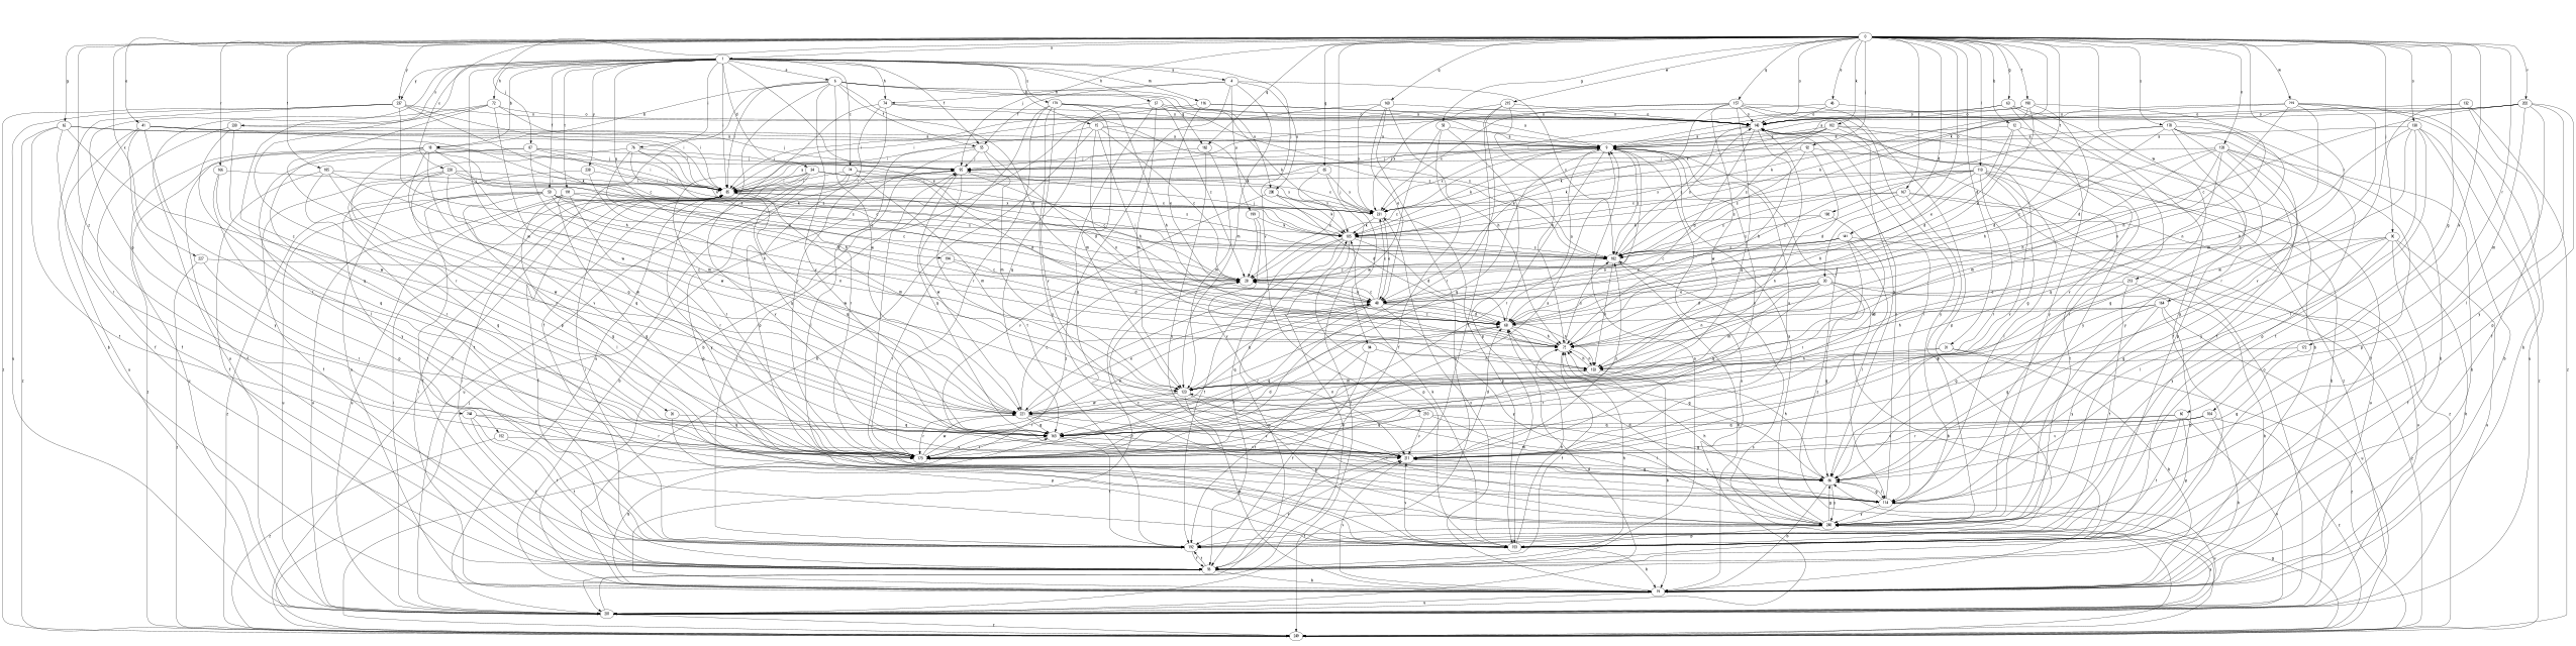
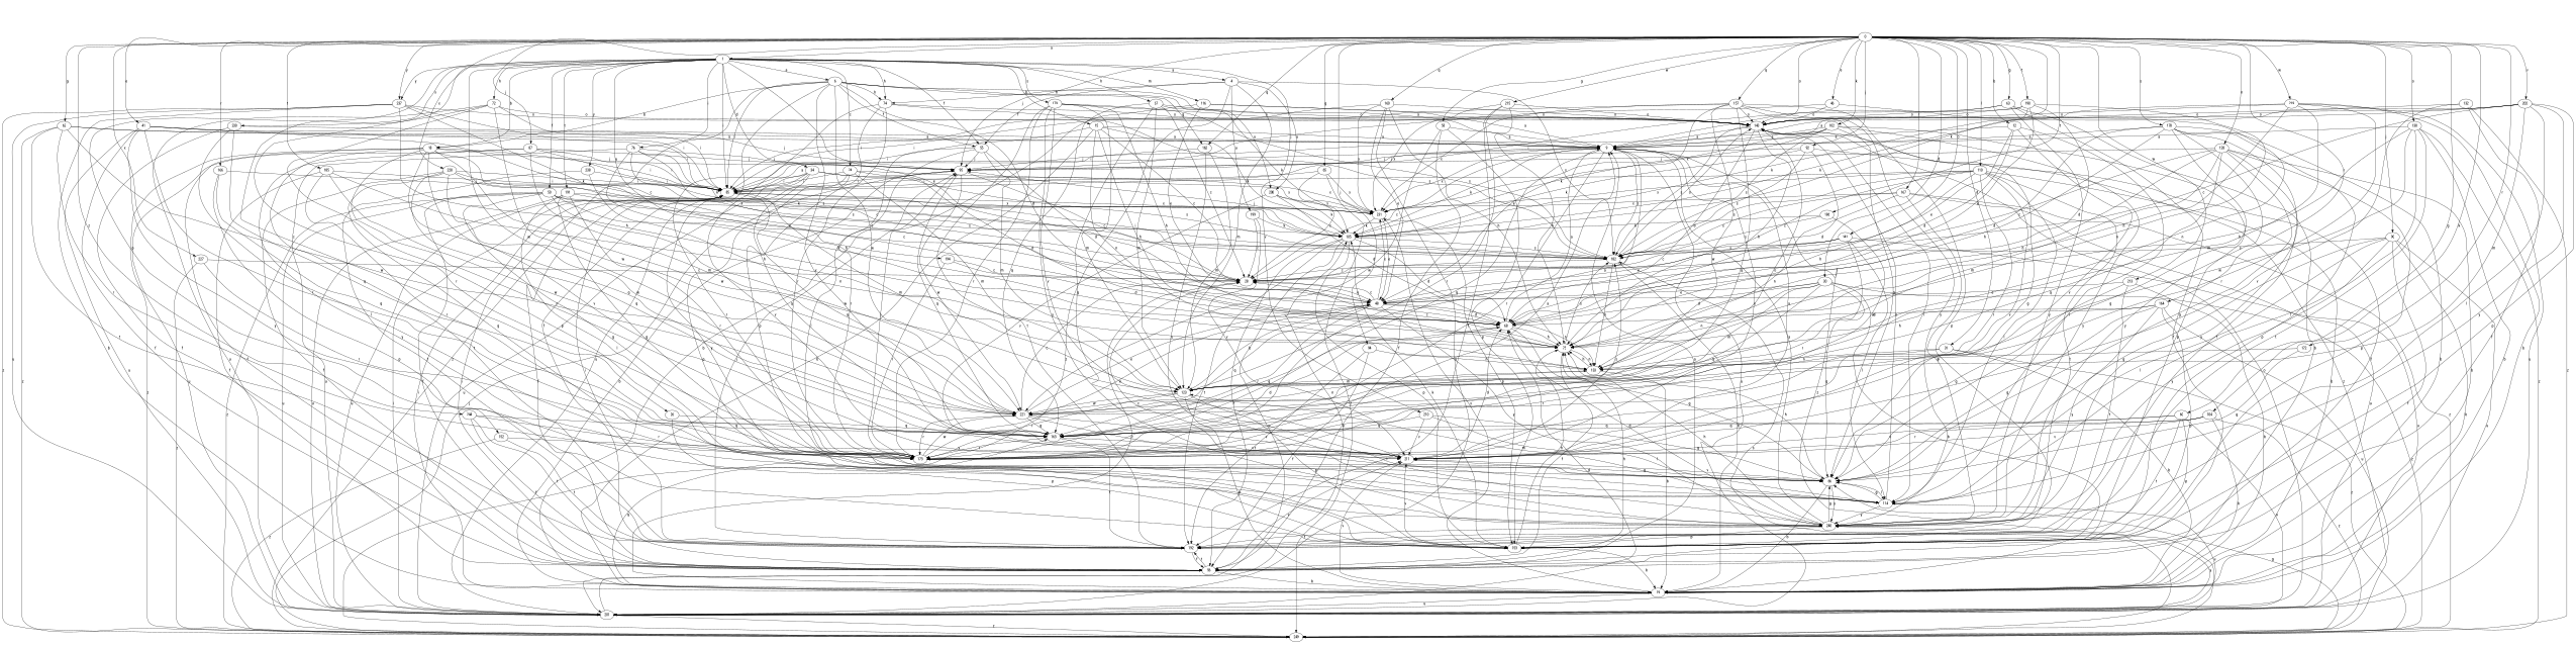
  strict digraph {
    fontname="Roboto Condensed"
    node [fontname="Roboto Condensed"]
    edge [fontname="Roboto Condensed"]
    0
    1
    12
    30
    31
    41
    46
    58
    60
    62
    63
    65
    87
    90
    92
    94
    95
    102
    104
    105
    110
    128
    138
    141
    143
    157
    160
    162
    164
    166
    167
    172
    178
    185
    186
    190
    202
    213
    215
    219
    227
    228
    237
    244
    4
    6
    15
    18
    24
    26
    34
    48
    50
    55
    67
    72
    74
    76
    85
    116
    152
    179
    191
    194
    210
    221
    230
    238
    9
    n70 [label=68]
    211
    114
    123
    249
    163
    19
    133
    66
    173
    56
    201
    240
    153
    192
    28
    231
    182
    75
    132
    199
    200
    0 -> 1 [label=a]
    0 -> 12 [label=b]
    0 -> 30 [label=d]
    0 -> 31 [label=d]
    0 -> 41 [label=e]
    0 -> 46 [label=e]
    0 -> 58 [label=g]
    0 -> 60 [label=g]
    0 -> 62 [label=g]
    0 -> 63 [label=g]
    0 -> 65 [label=g]
    0 -> 87 [label=j]
    0 -> 90 [label=j]
    0 -> 92 [label=j]
    0 -> 94 [label=j]
    0 -> 95 [label=j]
    0 -> 102 [label=k]
    0 -> 104 [label=k]
    0 -> 105 [label=k]
    0 -> 110 [label=l]
    0 -> 128 [label=n]
    0 -> 138 [label=o]
    0 -> 141 [label=o]
    0 -> 143 [label=o]
    0 -> 157 [label=q]
    0 -> 160 [label=q]
    0 -> 162 [label=q]
    0 -> 164 [label=r]
    0 -> 166 [label=r]
    0 -> 167 [label=r]
    0 -> 172 [label=r]
    0 -> 178 [label=s]
    0 -> 185 [label=t]
    0 -> 186 [label=t]
    0 -> 190 [label=t]
    0 -> 202 [label=v]
    0 -> 213 [label=w]
    0 -> 215 [label=w]
    0 -> 219 [label=w]
    0 -> 227 [label=x]
    0 -> 228 [label=x]
    0 -> 237 [label=y]
    0 -> 244 [label=z]
    1 -> 237 [label=y]
    1 -> 4 [label=a]
    1 -> 6 [label=a]
    1 -> 15 [label=b]
    1 -> 18 [label=b]
    1 -> 24 [label=c]
    1 -> 26 [label=c]
    1 -> 34 [label=d]
    1 -> 48 [label=e]
    1 -> 50 [label=f]
    1 -> 55 [label=f]
    1 -> 67 [label=h]
    1 -> 72 [label=h]
    1 -> 74 [label=h]
    1 -> 76 [label=i]
    1 -> 85 [label=i]
    1 -> 116 [label=m]
    1 -> 152 [label=p]
    1 -> 179 [label=s]
    1 -> 191 [label=t]
    1 -> 194 [label=u]
    1 -> 210 [label=v]
    1 -> 221 [label=w]
    1 -> 230 [label=x]
    1 -> 238 [label=y]
    12 -> 48 [label=e]
    12 -> 9 [label=a]
    12 -> n70 [label=d]
    12 -> 211 [label=v]
    12 -> 114 [label=l]
    30 -> 48 [label=e]
    30 -> n70 [label=d]
    30 -> 123 [label=m]
    30 -> 249 [label=z]
    30 -> 163 [label=q]
    30 -> 19 [label=b]
    30 -> 133 [label=n]
    30 -> 66 [label=g]
    31 -> 249 [label=z]
    31 -> 19 [label=b]
    31 -> 133 [label=n]
    31 -> 173 [label=r]
    41 -> 95 [label=j]
    41 -> 105 [label=k]
    41 -> 9 [label=a]
    41 -> 173 [label=r]
    41 -> 56 [label=f]
    41 -> 201 [label=u]
    41 -> 240 [label=y]
    46 -> 95 [label=j]
    46 -> 143 [label=o]
    46 -> 133 [label=n]
    58 -> 221 [label=w]
    58 -> 9 [label=a]
    58 -> 56 [label=f]
    58 -> 153 [label=p]
    60 -> 211 [label=v]
    60 -> 163 [label=q]
    60 -> 201 [label=u]
    60 -> 153 [label=p]
    60 -> 192 [label=t]
    62 -> 85 [label=i]
    62 -> 221 [label=w]
    62 -> 9 [label=a]
    62 -> 249 [label=z]
    62 -> 173 [label=r]
    62 -> 192 [label=t]
    63 -> 143 [label=o]
    63 -> 9 [label=a]
    63 -> 19 [label=b]
    63 -> 56 [label=f]
    63 -> 240 [label=y]
    65 -> 85 [label=i]
    65 -> 249 [label=z]
    65 -> 28 [label=c]
    65 -> 231 [label=x]
    87 -> 95 [label=j]
    87 -> 105 [label=k]
    87 -> 85 [label=i]
    87 -> 123 [label=m]
    87 -> 201 [label=u]
    87 -> 240 [label=y]
    90 -> 114 [label=l]
    90 -> 19 [label=b]
    90 -> 66 [label=g]
    90 -> 56 [label=f]
    90 -> 201 [label=u]
    90 -> 240 [label=y]
    90 -> 182 [label=s]
    92 -> 95 [label=j]
    92 -> 105 [label=k]
    92 -> n70 [label=d]
    92 -> 56 [label=f]
    92 -> 182 [label=s]
    94 -> 133 [label=n]
    94 -> 56 [label=f]
    94 -> 192 [label=t]
    95 -> 85 [label=i]
    95 -> 221 [label=w]
    95 -> 163 [label=q]
    95 -> 19 [label=b]
    95 -> 28 [label=c]
    102 -> 105 [label=k]
    102 -> 85 [label=i]
    102 -> 9 [label=a]
    102 -> 66 [label=g]
    102 -> 240 [label=y]
    102 -> 153 [label=p]
    102 -> 182 [label=s]
    104 -> 211 [label=v]
    104 -> 249 [label=z]
    104 -> 163 [label=q]
    104 -> 19 [label=b]
    104 -> 173 [label=r]
    105 -> 95 [label=j]
    105 -> n70 [label=d]
    105 -> 56 [label=f]
    105 -> 201 [label=u]
    105 -> 153 [label=p]
    105 -> 192 [label=t]
    105 -> 182 [label=s]
    110 -> 85 [label=i]
    110 -> 211 [label=v]
    110 -> 114 [label=l]
    110 -> 19 [label=b]
    110 -> 173 [label=r]
    110 -> 192 [label=t]
    110 -> 28 [label=c]
    110 -> 231 [label=x]
    110 -> 182 [label=s]
    110 -> 75 [label=h]
    128 -> 95 [label=j]
    128 -> 123 [label=m]
    128 -> 163 [label=q]
    128 -> 19 [label=b]
    128 -> 66 [label=g]
    128 -> 240 [label=y]
    128 -> 153 [label=p]
    128 -> 28 [label=c]
    128 -> 75 [label=h]
    138 -> 221 [label=w]
    138 -> 9 [label=a]
    138 -> 114 [label=l]
    138 -> 249 [label=z]
    138 -> 19 [label=b]
    138 -> 192 [label=t]
    138 -> 75 [label=h]
    141 -> 48 [label=e]
    141 -> 114 [label=l]
    141 -> 173 [label=r]
    141 -> 201 [label=u]
    141 -> 28 [label=c]
    141 -> 182 [label=s]
    143 -> 9 [label=a]
    143 -> n70 [label=d]
    143 -> 114 [label=l]
    143 -> 249 [label=z]
    143 -> 182 [label=s]
    143 -> 75 [label=h]
    157 -> 143 [label=o]
    157 -> 48 [label=e]
    157 -> 85 [label=i]
    157 -> 221 [label=w]
    157 -> 163 [label=q]
    157 -> 66 [label=g]
    157 -> 240 [label=y]
    157 -> 153 [label=p]
    157 -> 231 [label=x]
    160 -> 143 [label=o]
    160 -> 48 [label=e]
    160 -> 85 [label=i]
    160 -> 201 [label=u]
    160 -> 231 [label=x]
    160 -> 75 [label=h]
    162 -> 95 [label=j]
    162 -> 123 [label=m]
    162 -> 240 [label=y]
    164 -> n70 [label=d]
    164 -> 66 [label=g]
    164 -> 201 [label=u]
    164 -> 240 [label=y]
    164 -> 153 [label=p]
    164 -> 75 [label=h]
    166 -> 85 [label=i]
    166 -> 163 [label=q]
    166 -> 153 [label=p]
    167 -> 249 [label=z]
    167 -> 133 [label=n]
    167 -> 201 [label=u]
    167 -> 240 [label=y]
    167 -> 231 [label=x]
    167 -> 182 [label=s]
    172 -> 133 [label=n]
    172 -> 66 [label=g]
    178 -> 9 [label=a]
    178 -> n70 [label=d]
    178 -> 19 [label=b]
    178 -> 66 [label=g]
    178 -> 240 [label=y]
    178 -> 153 [label=p]
    178 -> 192 [label=t]
    178 -> 75 [label=h]
    185 -> 85 [label=i]
    185 -> 221 [label=w]
    185 -> 173 [label=r]
    185 -> 56 [label=f]
    185 -> 75 [label=h]
    186 -> 105 [label=k]
    186 -> 221 [label=w]
    186 -> 182 [label=s]
    190 -> 105 [label=k]
    190 -> 143 [label=o]
    190 -> 48 [label=e]
    190 -> 85 [label=i]
    190 -> n70 [label=d]
    190 -> 133 [label=n]
    202 -> 105 [label=k]
    202 -> 143 [label=o]
    202 -> 9 [label=a]
    202 -> 114 [label=l]
    202 -> 123 [label=m]
    202 -> 240 [label=y]
    202 -> 153 [label=p]
    202 -> 28 [label=c]
    213 -> 48 [label=e]
    213 -> 19 [label=b]
    213 -> 66 [label=g]
    213 -> 192 [label=t]
    215 -> 143 [label=o]
    215 -> 173 [label=r]
    215 -> 192 [label=t]
    215 -> 231 [label=x]
    215 -> 75 [label=h]
    219 -> 143 [label=o]
    219 -> 123 [label=m]
    219 -> 19 [label=b]
    219 -> 173 [label=r]
    219 -> 201 [label=u]
    219 -> 231 [label=x]
    219 -> 75 [label=h]
    227 -> 249 [label=z]
    227 -> 173 [label=r]
    227 -> 28 [label=c]
    228 -> 105 [label=k]
    228 -> 85 [label=i]
    228 -> 221 [label=w]
    228 -> 163 [label=q]
    228 -> 66 [label=g]
    228 -> 56 [label=f]
    228 -> 182 [label=s]
    237 -> 143 [label=o]
    237 -> 85 [label=i]
    237 -> 249 [label=z]
    237 -> 19 [label=b]
    237 -> 201 [label=u]
    237 -> 28 [label=c]
    237 -> 75 [label=h]
    244 -> 163 [label=q]
    244 -> 173 [label=r]
    244 -> 56 [label=f]
    244 -> 192 [label=t]
    4 -> 55 [label=f]
    4 -> 74 [label=h]
    4 -> 123 [label=m]
    4 -> 249 [label=z]
    4 -> 182 [label=s]
    4 -> 199 [label=u]
    4 -> 200 [label=u]
    6 -> 162 [label=q]
    6 -> 18 [label=b]
    6 -> 55 [label=f]
+   6 -> 74 [label=h]
    6 -> 85 [label=i]
    6 -> 221 [label=w]
    6 -> 9 [label=a]
    6 -> n70 [label=d]
    6 -> 211 [label=v]
    6 -> 249 [label=z]
    6 -> 56 [label=f]
    6 -> 200 [label=u]
    15 -> 105 [label=k]
    15 -> 85 [label=i]
    15 -> 9 [label=a]
    15 -> 19 [label=b]
    15 -> 133 [label=n]
    15 -> 28 [label=c]
    15 -> 75 [label=h]
    18 -> 95 [label=j]
    18 -> 48 [label=e]
    18 -> 85 [label=i]
    18 -> 221 [label=w]
    18 -> 211 [label=v]
    18 -> 249 [label=z]
    18 -> 163 [label=q]
    18 -> 173 [label=r]
    18 -> 56 [label=f]
    18 -> 192 [label=t]
    24 -> 85 [label=i]
    24 -> n70 [label=d]
    24 -> 123 [label=m]
    24 -> 201 [label=u]
    24 -> 153 [label=p]
    24 -> 231 [label=x]
    26 -> 163 [label=q]
    26 -> 153 [label=p]
    34 -> 85 [label=i]
    34 -> 211 [label=v]
    34 -> 163 [label=q]
    34 -> 173 [label=r]
    34 -> 240 [label=y]
    34 -> 231 [label=x]
    34 -> 182 [label=s]
    48 -> n70 [label=d]
    48 -> 123 [label=b]
    48 -> 163 [label=q]
    48 -> 133 [label=n]
    48 -> 173 [label=r]
    48 -> 240 [label=y]
    48 -> 28 [label=c]
    48 -> 231 [label=x]
    50 -> 221 [label=w]
    50 -> 249 [label=z]
    50 -> 133 [label=n]
    50 -> 66 [label=g]
    50 -> 56 [label=f]
    50 -> 201 [label=u]
    50 -> 231 [label=x]
    50 -> 182 [label=s]
    55 -> 95 [label=j]
    55 -> n70 [label=d]
    55 -> 114 [label=l]
    55 -> 123 [label=m]
    55 -> 173 [label=r]
    67 -> 105 [label=k]
    67 -> 143 [label=o]
    67 -> 123 [label=m]
    67 -> 163 [label=q]
    67 -> 66 [label=g]
    67 -> 28 [label=c]
    72 -> 143 [label=o]
    72 -> 85 [label=i]
    72 -> 221 [label=w]
    72 -> 173 [label=r]
    72 -> 201 [label=u]
    72 -> 153 [label=p]
    74 -> 143 [label=o]
    74 -> 173 [label=r]
    74 -> 201 [label=u]
    74 -> 153 [label=p]
    74 -> 182 [label=s]
    76 -> 95 [label=j]
    76 -> 48 [label=e]
-   76 -> 19 [label=u]
+   76 -> 201 [label=u]
    76 -> 28 [label=c]
    76 -> 182 [label=s]
    76 -> 75 [label=h]
    85 -> 9 [label=a]
    85 -> 123 [label=m]
    85 -> 163 [label=q]
    85 -> 56 [label=f]
    85 -> 201 [label=u]
    85 -> 231 [label=x]
    116 -> 143 [label=o]
    116 -> 48 [label=e]
    116 -> 9 [label=a]
    116 -> 19 [label=b]
    152 -> 211 [label=v]
    152 -> 249 [label=z]
    152 -> 192 [label=t]
    179 -> 143 [label=o]
    179 -> 211 [label=v]
    179 -> 123 [label=m]
    179 -> 173 [label=r]
    179 -> 240 [label=y]
    179 -> 192 [label=t]
    179 -> 182 [label=s]
    179 -> 75 [label=h]
    191 -> 114 [label=l]
    191 -> 66 [label=g]
    191 -> 173 [label=r]
    191 -> 201 [label=u]
    191 -> 28 [label=c]
    191 -> 231 [label=x]
    194 -> n70 [label=d]
    194 -> 173 [label=r]
    194 -> 28 [label=c]
    210 -> 211 [label=v]
    210 -> 114 [label=l]
    210 -> 163 [label=q]
    210 -> 66 [label=g]
    221 -> 143 [label=o]
    221 -> 48 [label=e]
    221 -> 211 [label=v]
    221 -> 114 [label=l]
    221 -> 163 [label=q]
    221 -> 133 [label=n]
    221 -> 173 [label=r]
    221 -> 28 [label=c]
    230 -> 9 [label=a]
    230 -> 114 [label=l]
    230 -> 163 [label=q]
    230 -> 56 [label=f]
    238 -> 85 [label=i]
    238 -> n70 [label=d]
    238 -> 192 [label=t]
    9 -> 95 [label=j]
    9 -> 105 [label=k]
    9 -> 211 [label=v]
    9 -> 249 [label=z]
    9 -> 163 [label=q]
    9 -> 173 [label=r]
    9 -> 201 [label=u]
    9 -> 28 [label=c]
    9 -> 231 [label=x]
    9 -> 182 [label=s]
    n70 -> 9 [label=a]
    n70 -> 163 [label=q]
    n70 -> 66 [label=g]
    n70 -> 75 [label=h]
    211 -> 9 [label=a]
    211 -> n70 [label=d]
    211 -> 66 [label=g]
    211 -> 182 [label=s]
    114 -> 143 [label=o]
    114 -> 123 [label=m]
    114 -> 66 [label=g]
    114 -> 201 [label=u]
    114 -> 240 [label=y]
    123 -> 221 [label=w]
    123 -> 9 [label=a]
    123 -> 19 [label=b]
    123 -> 173 [label=r]
    123 -> 153 [label=p]
    249 -> 95 [label=j]
    249 -> 66 [label=g]
    249 -> 182 [label=s]
    163 -> 211 [label=v]
    163 -> 173 [label=r]
    163 -> 192 [label=t]
    19 -> 85 [label=i]
    19 -> 211 [label=v]
    19 -> 163 [label=q]
    19 -> 201 [label=u]
    19 -> 28 [label=c]
    19 -> 231 [label=x]
    133 -> 123 [label=m]
    133 -> 19 [label=b]
    133 -> 75 [label=h]
    66 -> 211 [label=v]
    66 -> 114 [label=l]
    66 -> 19 [label=b]
    66 -> 240 [label=y]
    66 -> 75 [label=h]
    173 -> 95 [label=j]
    173 -> 48 [label=e]
    173 -> 221 [label=w]
    173 -> 9 [label=a]
    173 -> n70 [label=d]
    56 -> 85 [label=i]
    56 -> 9 [label=a]
    56 -> 211 [label=v]
    56 -> 19 [label=b]
    56 -> 192 [label=t]
    56 -> 75 [label=h]
    201 -> 105 [label=k]
    201 -> 143 [label=o]
    201 -> 85 [label=i]
    201 -> n70 [label=d]
    201 -> 249 [label=z]
    201 -> 240 [label=y]
    240 -> 9 [label=a]
    240 -> n70 [label=d]
    240 -> 66 [label=g]
    240 -> 153 [label=p]
    240 -> 192 [label=t]
    240 -> 28 [label=c]
    240 -> 75 [label=h]
    153 -> 105 [label=k]
    153 -> 211 [label=v]
    153 -> 19 [label=b]
    153 -> 75 [label=h]
    192 -> 95 [label=j]
    192 -> 85 [label=i]
    192 -> 56 [label=f]
    28 -> 48 [label=e]
    231 -> 105 [label=k]
    231 -> 48 [label=e]
    231 -> 153 [label=p]
    182 -> 143 [label=o]
    182 -> 85 [label=i]
    182 -> 19 [label=b]
    182 -> 133 [label=n]
    182 -> 28 [label=c]
    75 -> 133 [label=n]
    75 -> 56 [label=f]
    75 -> 28 [label=c]
    75 -> 182 [label=s]
    132 -> 143 [label=o]
    132 -> 211 [label=v]
    132 -> 249 [label=z]
    132 -> 56 [label=f]
    199 -> 105 [label=k]
    199 -> 211 [label=v]
    199 -> 28 [label=c]
    200 -> 105 [label=k]
    200 -> n70 [label=d]
    200 -> 211 [label=v]
    200 -> 231 [label=x]
  }
